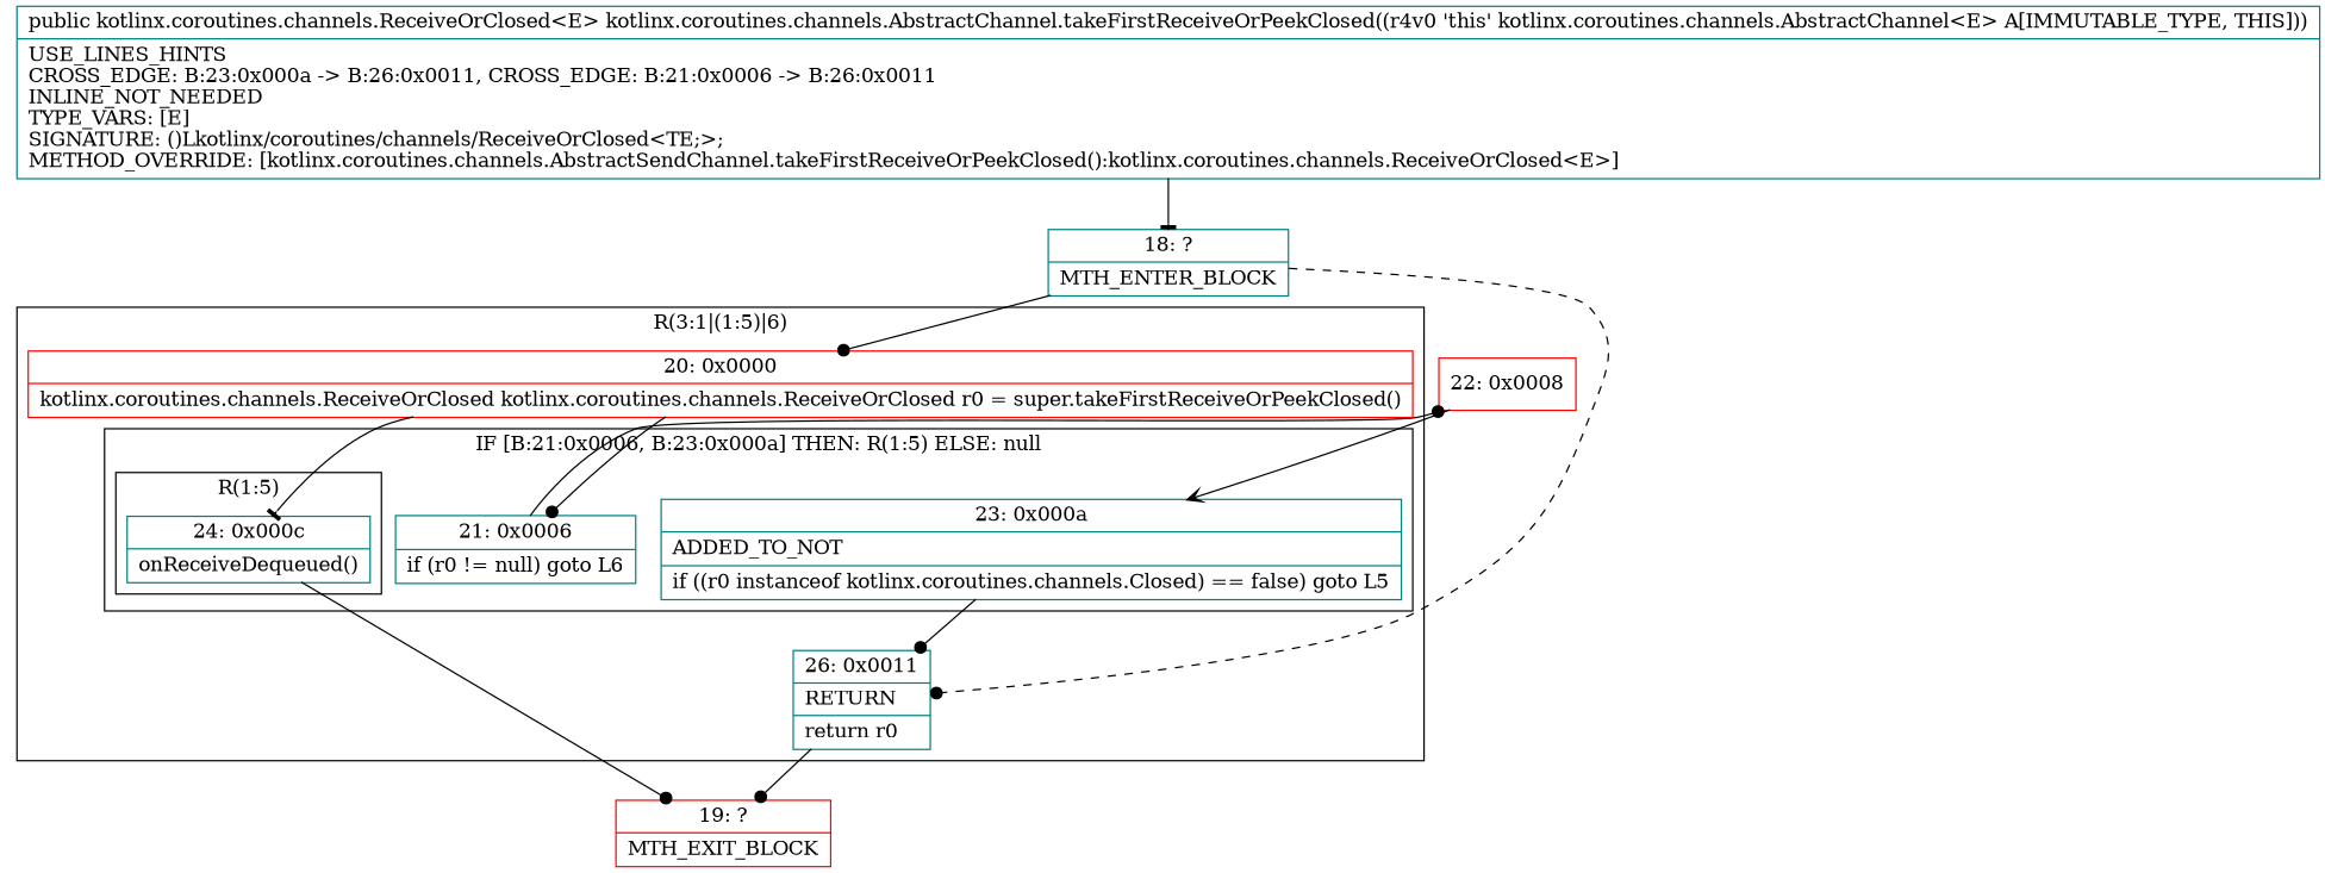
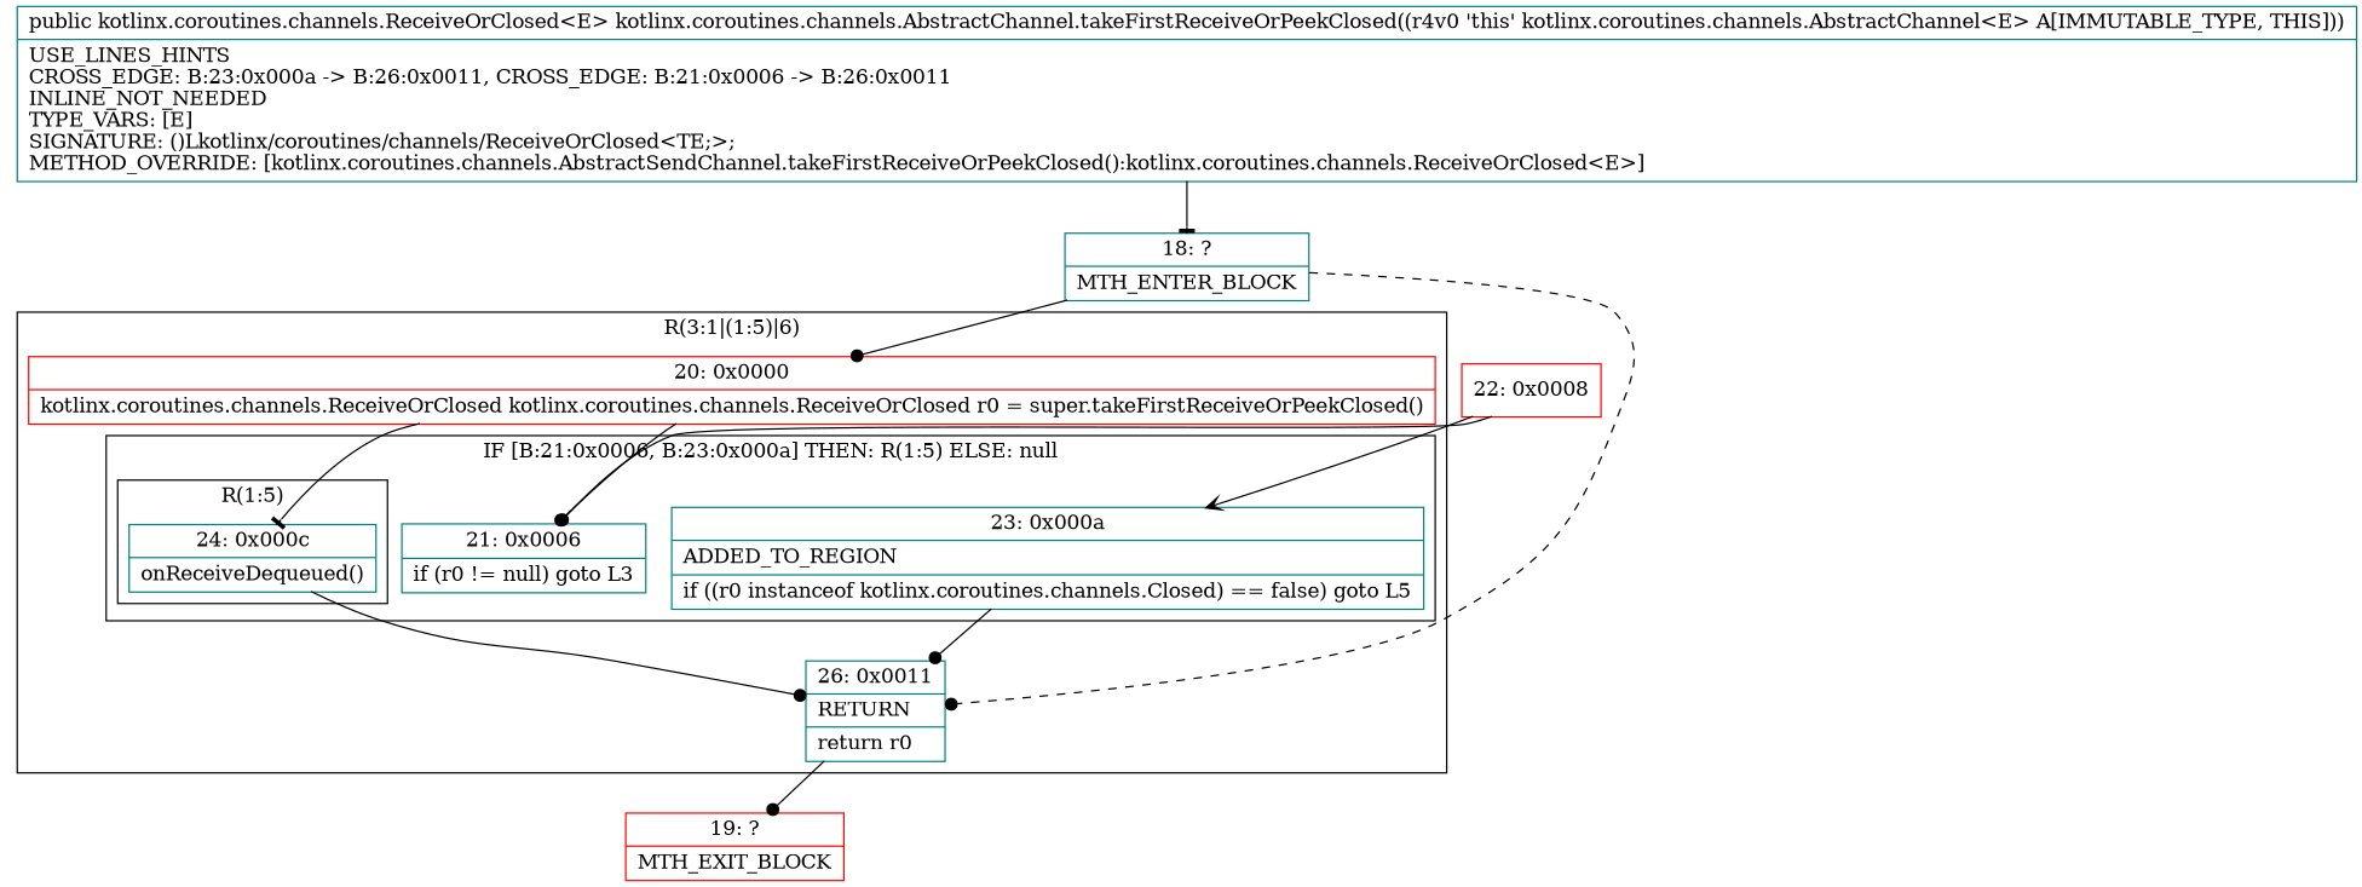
  digraph {
    node [color=teal shape=record]
    edge [arrowhead=dot]
    n1 [label="{24\:\ 0x000c|onReceiveDequeued()\l}"]
-   n2 [label="{21\:\ 0x0006|if (r0 != null) goto L6\l}"]
-   n3 [label="{23\:\ 0x000a|ADDED_TO_NOT\l|if ((r0 instanceof kotlinx.coroutines.channels.Closed) == false) goto L5\l}"]
+   n2 [label="{21\:\ 0x0006|if (r0 != null) goto L3\l}"]
+   n3 [label="{23\:\ 0x000a|ADDED_TO_REGION\l|if ((r0 instanceof kotlinx.coroutines.channels.Closed) == false) goto L5\l}"]
    n4 [color=red label="{20\:\ 0x0000|kotlinx.coroutines.channels.ReceiveOrClosed kotlinx.coroutines.channels.ReceiveOrClosed r0 = super.takeFirstReceiveOrPeekClosed()\l}"]
    n5 [label="{26\:\ 0x0011|RETURN\l|return r0\l}"]
    n6 [color=red label="{22\:\ 0x0008}"]
    n7 [color=red label="{19\:\ ?|MTH_EXIT_BLOCK\l}"]
    n8 [label="{18\:\ ?|MTH_ENTER_BLOCK\l}"]
    n9 [label="{public kotlinx.coroutines.channels.ReceiveOrClosed\<E\> kotlinx.coroutines.channels.AbstractChannel.takeFirstReceiveOrPeekClosed((r4v0 'this' kotlinx.coroutines.channels.AbstractChannel\<E\> A[IMMUTABLE_TYPE, THIS]))  | USE_LINES_HINTS\lCROSS_EDGE: B:23:0x000a \-\> B:26:0x0011, CROSS_EDGE: B:21:0x0006 \-\> B:26:0x0011\lINLINE_NOT_NEEDED\lTYPE_VARS: [E]\lSIGNATURE: ()Lkotlinx\/coroutines\/channels\/ReceiveOrClosed\<TE;\>;\lMETHOD_OVERRIDE: [kotlinx.coroutines.channels.AbstractSendChannel.takeFirstReceiveOrPeekClosed():kotlinx.coroutines.channels.ReceiveOrClosed\<E\>]\l}"]
    subgraph cluster_1 {
      label="R(3:1|(1:5)|6)"
      n4
      n5
      subgraph cluster_2 {
        label="IF [B:21:0x0006, B:23:0x000a] THEN: R(1:5) ELSE: null"
        n2
        n3
        subgraph cluster_3 {
          label="R(1:5)"
          n1
        }
      }
    }
-   n1 -> n7
-   n2 -> n6
+   n1 -> n5
+   n6 -> n2
    n3 -> n5 [style=solid]
    n4 -> n1 [arrowhead=tee]
    n4 -> n2
    n5 -> n7
    n6 -> n3 [arrowhead=vee]
    n8 -> n4
    n8 -> n5 [style=dashed]
    n9 -> n8 [arrowhead=tee]
  }
